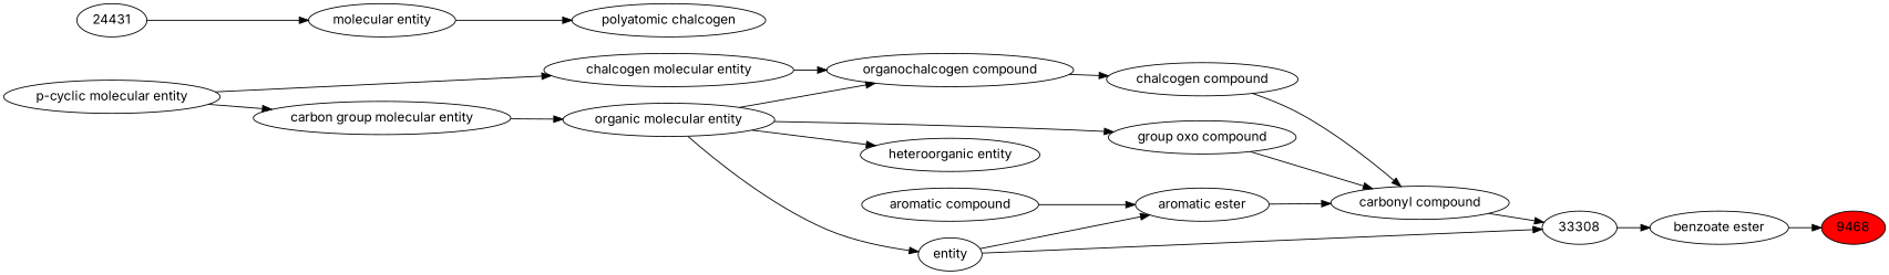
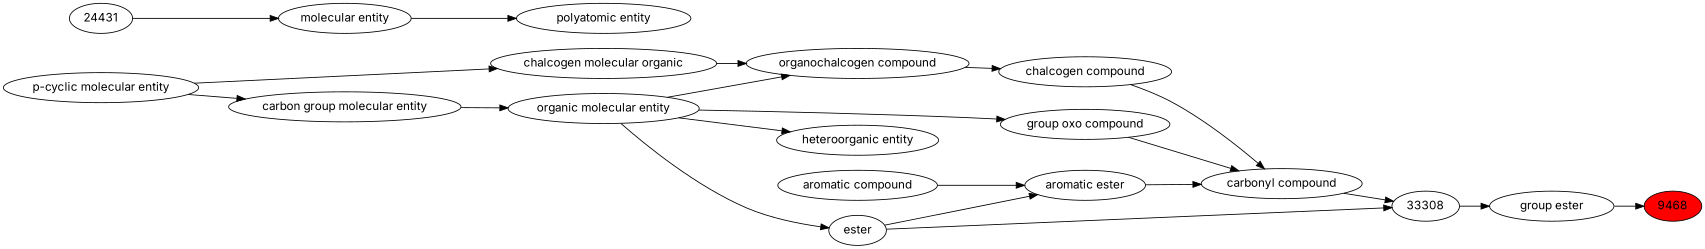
  digraph {
    fontname=Inter
    rankdir=LR
    node [fontname=Inter]
    edge [fontname=Inter]
    n1 [fillcolor=red label=9468 style=filled]
-   n2 [label="benzoate ester"]
+   n2 [label="group ester"]
    n3 [label=33308]
    n4 [label="aromatic ester"]
    n5 [label="carbonyl compound"]
-   n6 [label=entity]
+   n6 [label=ester]
    n7 [label="aromatic compound"]
    n8 [label="group oxo compound"]
    n9 [label="chalcogen compound"]
    n10 [label="organic molecular entity"]
    n11 [label="heteroorganic entity"]
    n12 [label="organochalcogen compound"]
    n13 [label="carbon group molecular entity"]
-   n14 [label="polyatomic chalcogen"]
-   n15 [label="chalcogen molecular entity"]
+   n14 [label="polyatomic entity"]
+   n15 [label="chalcogen molecular organic"]
    n16 [label="p-cyclic molecular entity"]
    n17 [label="molecular entity"]
    n18 [label=24431]
    n2 -> n1
    n3 -> n2
    n4 -> n5
    n5 -> n3
    n6 -> n3
    n6 -> n4
    n7 -> n4
    n8 -> n5
    n9 -> n5
    n10 -> n6
    n10 -> n8
    n10 -> n11
    n10 -> n12
    n12 -> n9
    n13 -> n10
    n15 -> n12
    n16 -> n13
    n16 -> n15
    n17 -> n14
    n18 -> n17
  }
